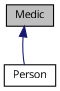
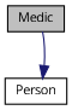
  digraph {
    fontname="Open Sans"
    node [color=black fontname="Open Sans" fontsize=10 shape=record style=filled]
    n1 [fillcolor=grey75 fontcolor=black height=0.2 label=Medic width=0.4]
    n2 [fillcolor=white height=0.2 label=Person width=0.4]
-   n1 -> n2 [color=midnightblue dir=back fontname="Open Sans" fontsize=10 labelfontname=Helvetica labelfontsize=10 style=solid]
+   n2 -> n1 [color=midnightblue dir=back fontname="Open Sans" fontsize=10 labelfontname=Helvetica labelfontsize=10 style=solid]
  }
